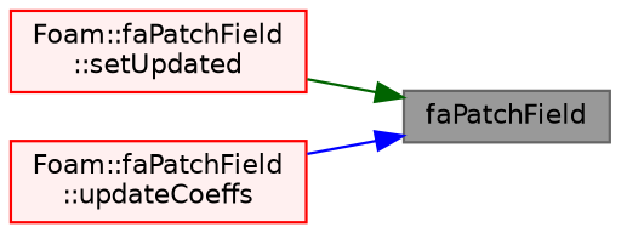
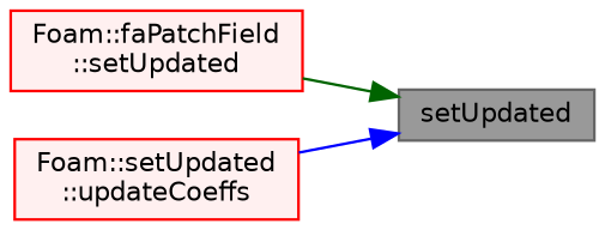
  digraph {
    fontname="DejaVu Sans"
    rankdir=RL
    node [color=red fillcolor="#FFF0F0" fontname="DejaVu Sans" fontsize=10 shape=box style=filled]
    edge [dir=back fontname="DejaVu Sans" fontsize=10 labelfontname=Helvetica labelfontsize=10 style=solid]
-   n1 [color=gray40 fillcolor=grey60 fontcolor=black height=0.2 label=faPatchField width=0.4]
+   n1 [color=gray40 fillcolor=grey60 fontcolor=black height=0.2 label=setUpdated width=0.4]
    n2 [height=0.2 label="Foam::faPatchField\l::setUpdated" width=0.4]
-   n3 [height=0.2 label="Foam::faPatchField\l::updateCoeffs" width=0.4]
+   n3 [height=0.2 label="Foam::setUpdated\l::updateCoeffs" width=0.4]
    n1 -> n2 [color=darkgreen]
    n1 -> n3 [color=blue]
  }
